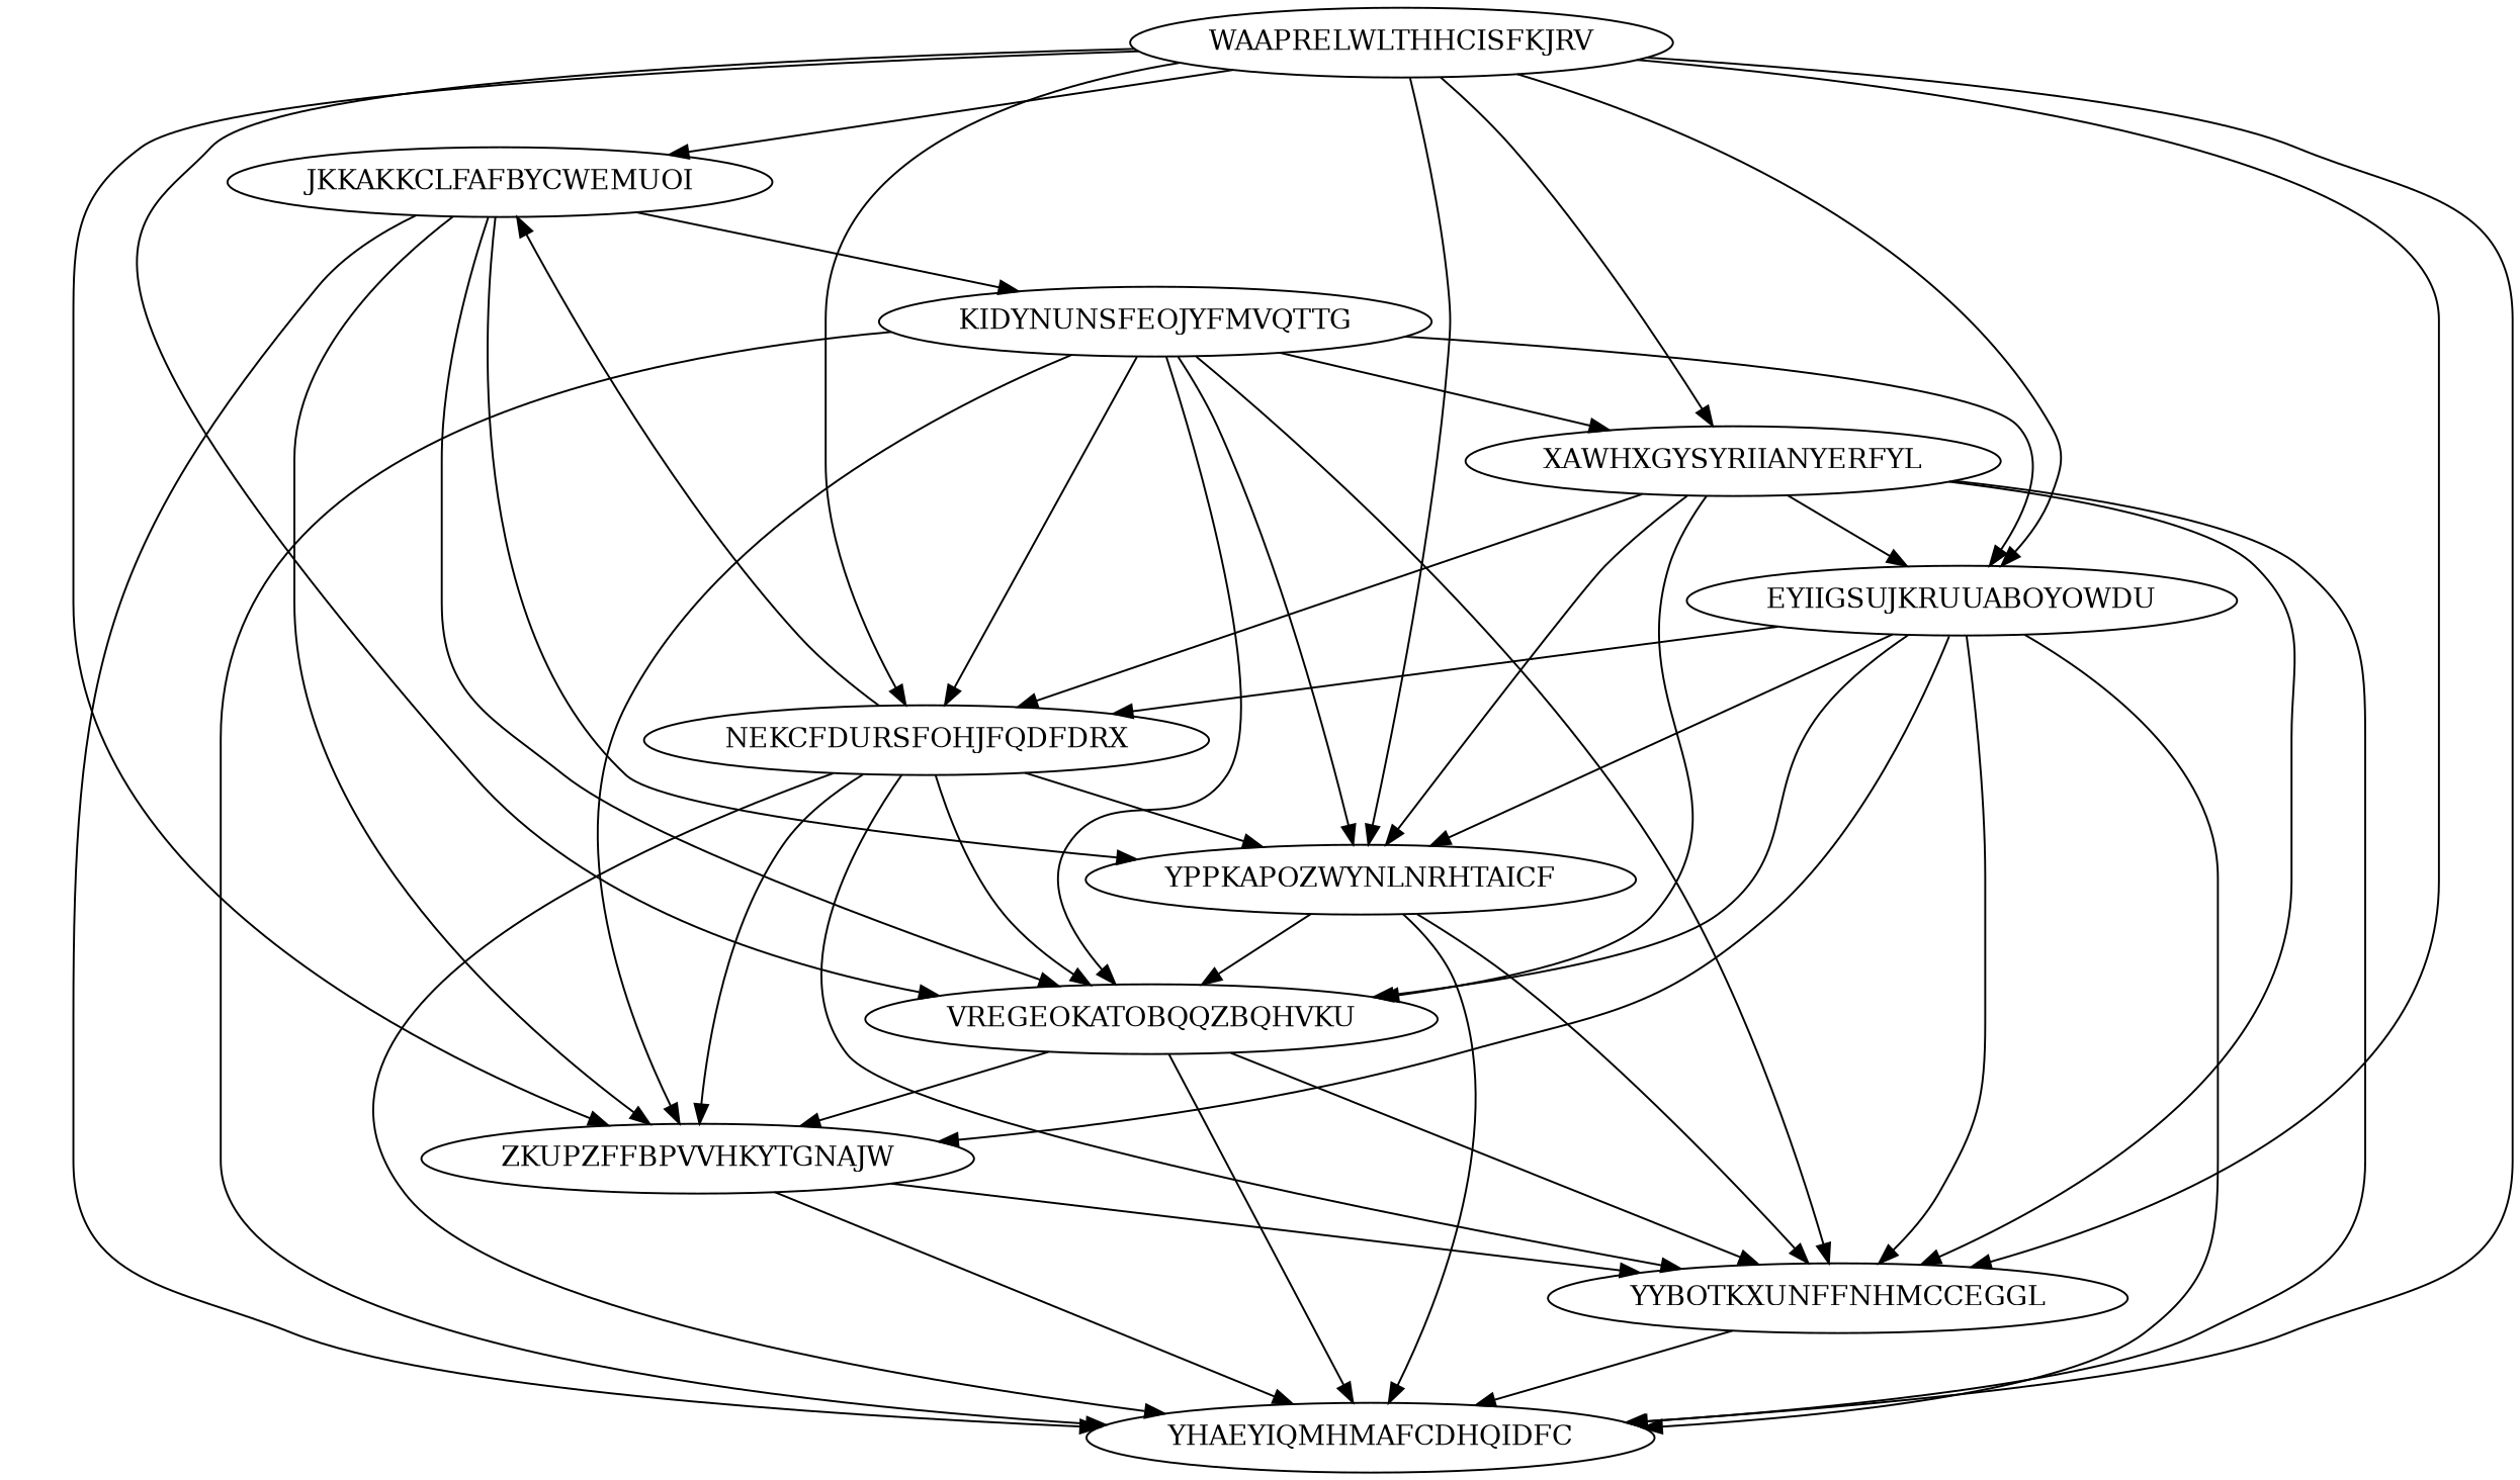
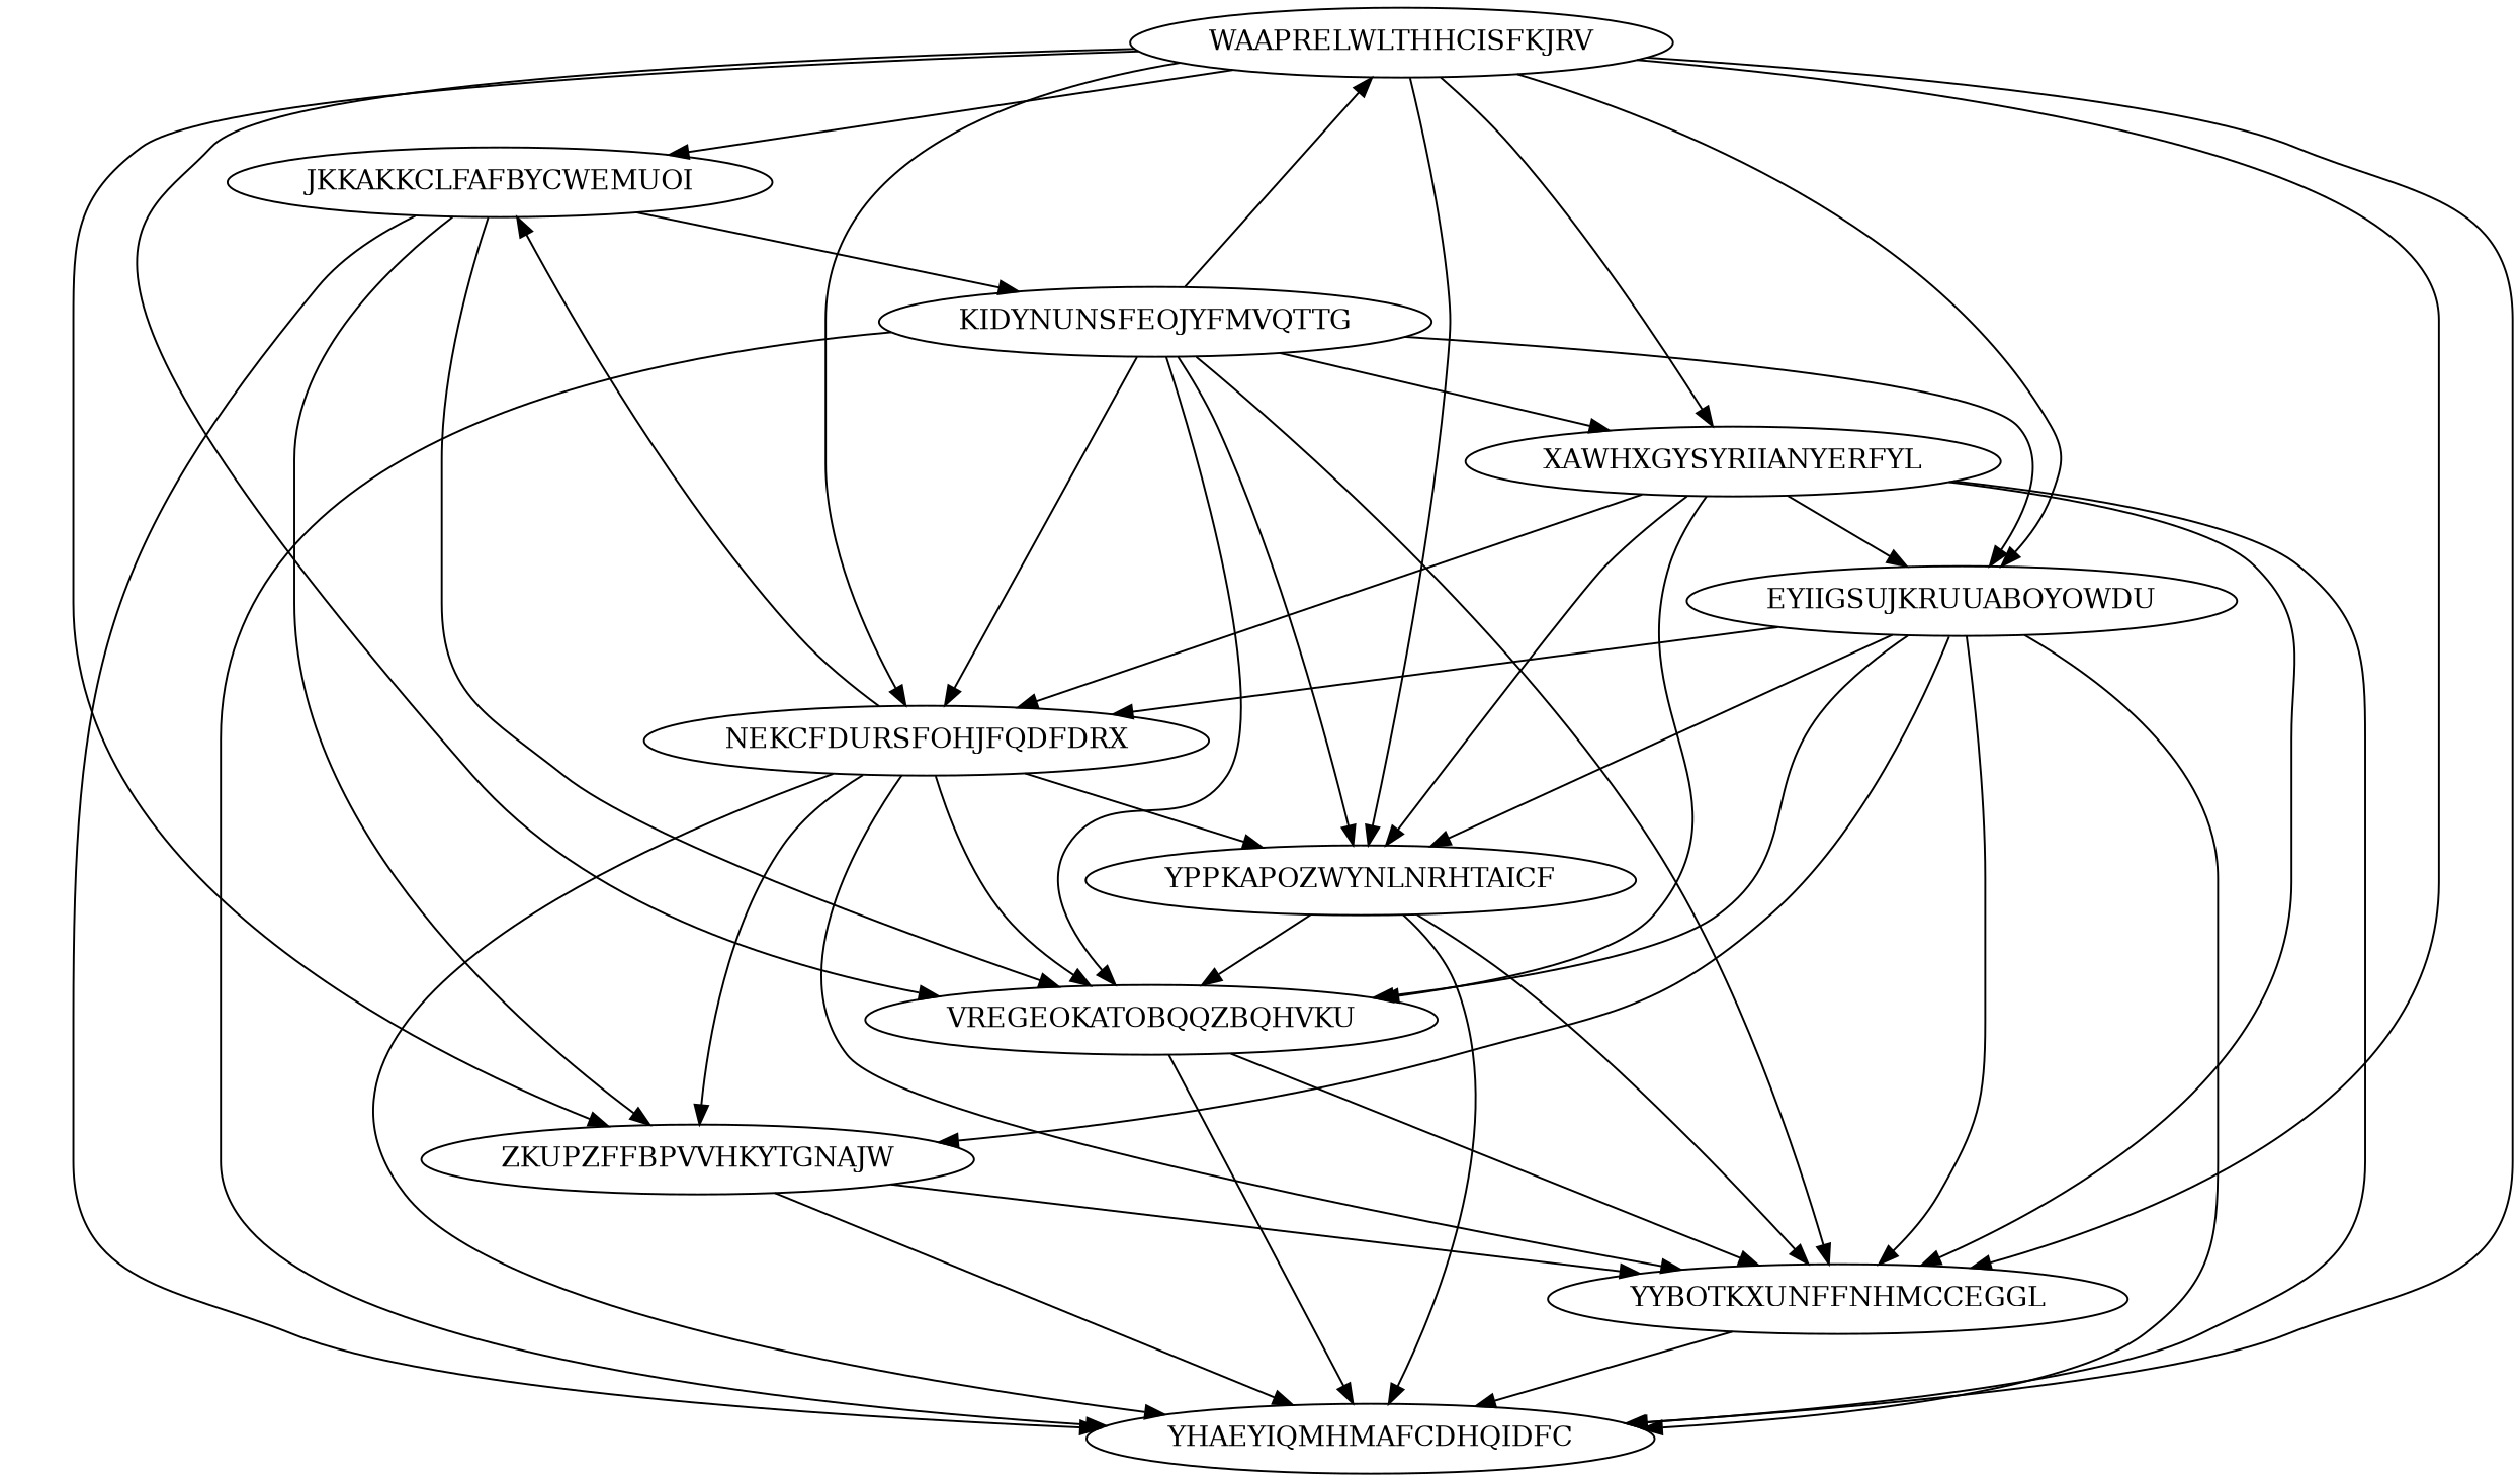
  digraph {
    node [Processor=1 Weight=18]
    edge [Weight=13]
    WAAPRELWLTHHCISFKJRV [Start=0 Weight=20]
    JKKAKKCLFAFBYCWEMUOI [Start=20 Weight=12]
    XAWHXGYSYRIIANYERFYL [Start=50 Weight=15]
    EYIIGSUJKRUUABOYOWDU [Start=65 Weight=11]
    NEKCFDURSFOHJFQDFDRX [Start=76 Weight=13]
    YPPKAPOZWYNLNRHTAICF [Start=89 Weight=16]
    VREGEOKATOBQQZBQHVKU [Start=105 Weight=19]
    ZKUPZFFBPVVHKYTGNAJW [Start=124 Weight=16]
    YYBOTKXUNFFNHMCCEGGL [Start=140]
    YHAEYIQMHMAFCDHQIDFC [Start=158]
    KIDYNUNSFEOJYFMVQTTG [Start=32]
    WAAPRELWLTHHCISFKJRV -> JKKAKKCLFAFBYCWEMUOI [Weight=17]
    WAAPRELWLTHHCISFKJRV -> XAWHXGYSYRIIANYERFYL [Weight=19]
    WAAPRELWLTHHCISFKJRV -> EYIIGSUJKRUUABOYOWDU
    WAAPRELWLTHHCISFKJRV -> NEKCFDURSFOHJFQDFDRX [Weight=19]
    WAAPRELWLTHHCISFKJRV -> YPPKAPOZWYNLNRHTAICF [Weight=10]
    WAAPRELWLTHHCISFKJRV -> VREGEOKATOBQQZBQHVKU [Weight=19]
    WAAPRELWLTHHCISFKJRV -> ZKUPZFFBPVVHKYTGNAJW [Weight=14]
    WAAPRELWLTHHCISFKJRV -> YYBOTKXUNFFNHMCCEGGL [Weight=17]
    WAAPRELWLTHHCISFKJRV -> YHAEYIQMHMAFCDHQIDFC [Weight=14]
-   JKKAKKCLFAFBYCWEMUOI -> YPPKAPOZWYNLNRHTAICF [Weight=16]
    JKKAKKCLFAFBYCWEMUOI -> VREGEOKATOBQQZBQHVKU [Weight=16]
    JKKAKKCLFAFBYCWEMUOI -> ZKUPZFFBPVVHKYTGNAJW [Weight=12]
    JKKAKKCLFAFBYCWEMUOI -> YHAEYIQMHMAFCDHQIDFC [Weight=15]
    JKKAKKCLFAFBYCWEMUOI -> KIDYNUNSFEOJYFMVQTTG
    XAWHXGYSYRIIANYERFYL -> EYIIGSUJKRUUABOYOWDU [Weight=11]
    XAWHXGYSYRIIANYERFYL -> NEKCFDURSFOHJFQDFDRX [Weight=10]
    XAWHXGYSYRIIANYERFYL -> YPPKAPOZWYNLNRHTAICF [Weight=17]
    XAWHXGYSYRIIANYERFYL -> VREGEOKATOBQQZBQHVKU [Weight=10]
    XAWHXGYSYRIIANYERFYL -> YYBOTKXUNFFNHMCCEGGL [Weight=19]
    XAWHXGYSYRIIANYERFYL -> YHAEYIQMHMAFCDHQIDFC [Weight=12]
    EYIIGSUJKRUUABOYOWDU -> NEKCFDURSFOHJFQDFDRX [Weight=20]
    EYIIGSUJKRUUABOYOWDU -> YPPKAPOZWYNLNRHTAICF [Weight=18]
    EYIIGSUJKRUUABOYOWDU -> VREGEOKATOBQQZBQHVKU [Weight=12]
    EYIIGSUJKRUUABOYOWDU -> ZKUPZFFBPVVHKYTGNAJW [Weight=11]
    EYIIGSUJKRUUABOYOWDU -> YYBOTKXUNFFNHMCCEGGL [Weight=20]
    EYIIGSUJKRUUABOYOWDU -> YHAEYIQMHMAFCDHQIDFC [Weight=14]
    NEKCFDURSFOHJFQDFDRX -> JKKAKKCLFAFBYCWEMUOI
    NEKCFDURSFOHJFQDFDRX -> YPPKAPOZWYNLNRHTAICF [Weight=18]
    NEKCFDURSFOHJFQDFDRX -> VREGEOKATOBQQZBQHVKU [Weight=12]
    NEKCFDURSFOHJFQDFDRX -> ZKUPZFFBPVVHKYTGNAJW [Weight=11]
    NEKCFDURSFOHJFQDFDRX -> YYBOTKXUNFFNHMCCEGGL
    NEKCFDURSFOHJFQDFDRX -> YHAEYIQMHMAFCDHQIDFC [Weight=16]
    YPPKAPOZWYNLNRHTAICF -> VREGEOKATOBQQZBQHVKU [Weight=20]
    YPPKAPOZWYNLNRHTAICF -> YYBOTKXUNFFNHMCCEGGL [Weight=19]
    YPPKAPOZWYNLNRHTAICF -> YHAEYIQMHMAFCDHQIDFC [Weight=19]
-   VREGEOKATOBQQZBQHVKU -> ZKUPZFFBPVVHKYTGNAJW [Weight=12]
    VREGEOKATOBQQZBQHVKU -> YYBOTKXUNFFNHMCCEGGL [Weight=20]
    VREGEOKATOBQQZBQHVKU -> YHAEYIQMHMAFCDHQIDFC
    ZKUPZFFBPVVHKYTGNAJW -> YYBOTKXUNFFNHMCCEGGL [Weight=10]
    ZKUPZFFBPVVHKYTGNAJW -> YHAEYIQMHMAFCDHQIDFC
    YYBOTKXUNFFNHMCCEGGL -> YHAEYIQMHMAFCDHQIDFC [Weight=12]
    KIDYNUNSFEOJYFMVQTTG -> XAWHXGYSYRIIANYERFYL
    KIDYNUNSFEOJYFMVQTTG -> EYIIGSUJKRUUABOYOWDU [Weight=17]
    KIDYNUNSFEOJYFMVQTTG -> NEKCFDURSFOHJFQDFDRX [Weight=12]
    KIDYNUNSFEOJYFMVQTTG -> YPPKAPOZWYNLNRHTAICF [Weight=18]
    KIDYNUNSFEOJYFMVQTTG -> VREGEOKATOBQQZBQHVKU [Weight=20]
-   KIDYNUNSFEOJYFMVQTTG -> ZKUPZFFBPVVHKYTGNAJW [Weight=14]
+   KIDYNUNSFEOJYFMVQTTG -> WAAPRELWLTHHCISFKJRV [Weight=14]
    KIDYNUNSFEOJYFMVQTTG -> YYBOTKXUNFFNHMCCEGGL [Weight=18]
    KIDYNUNSFEOJYFMVQTTG -> YHAEYIQMHMAFCDHQIDFC [Weight=11]
  }
